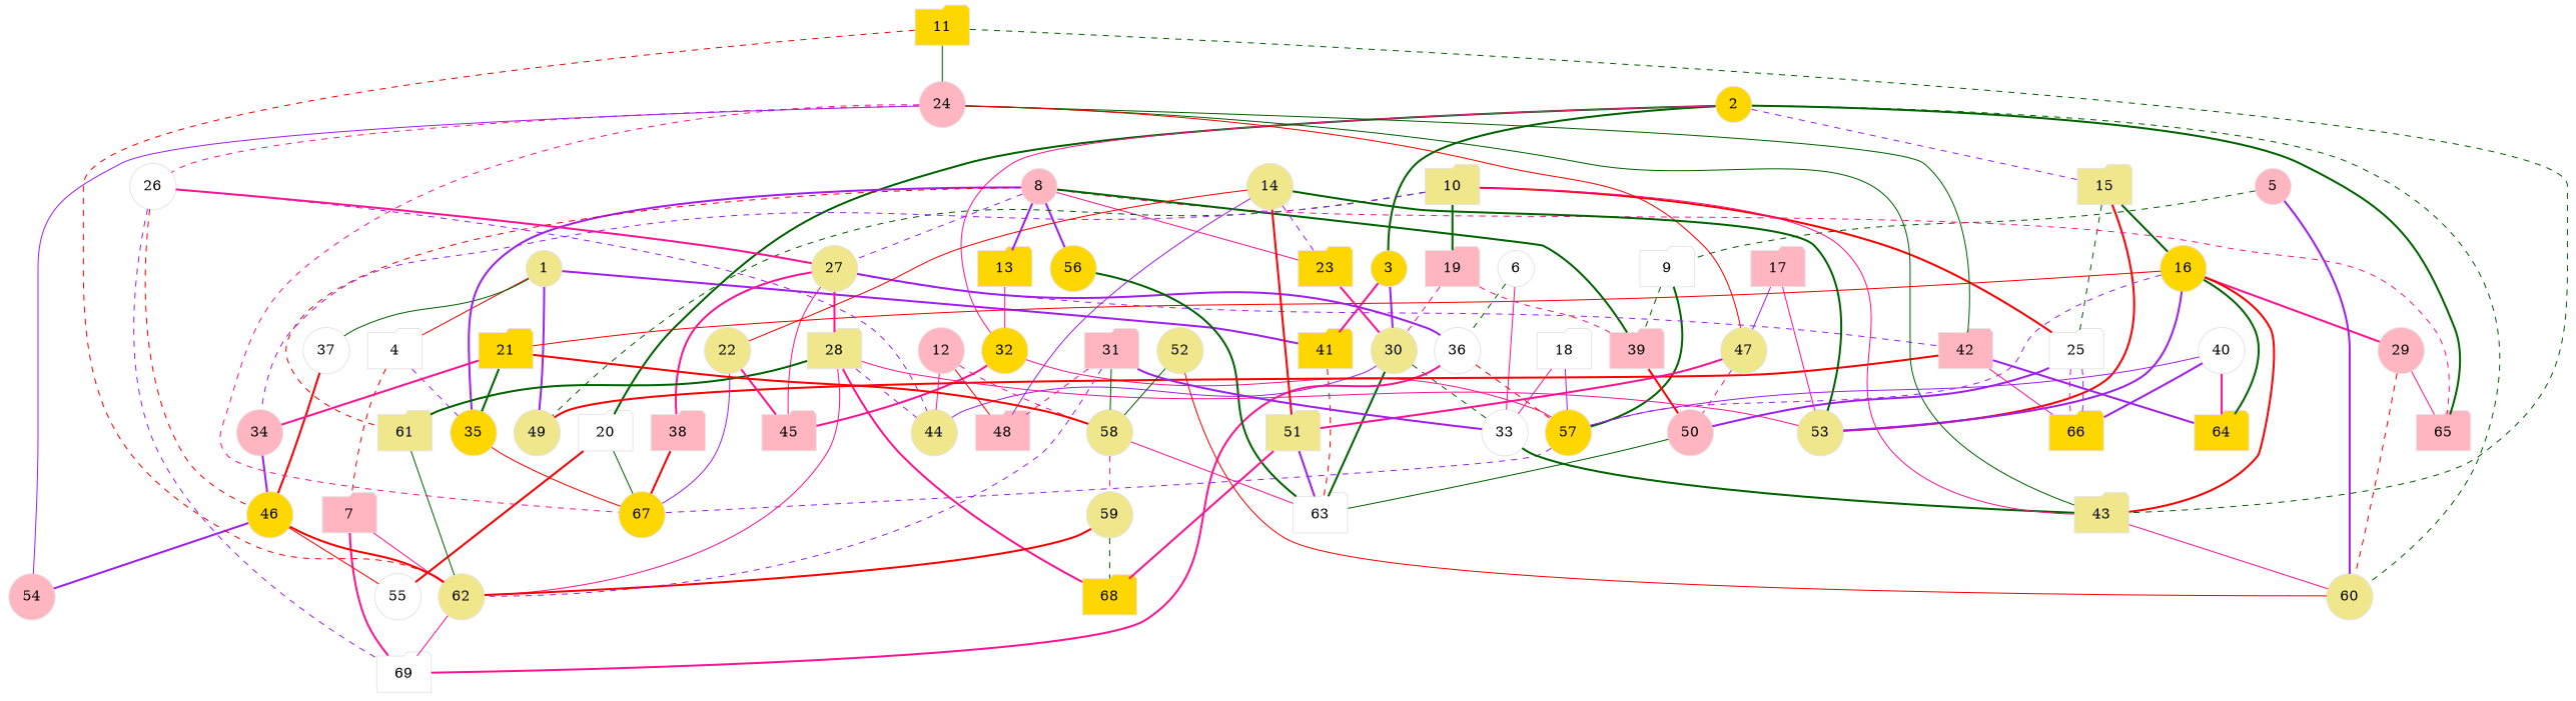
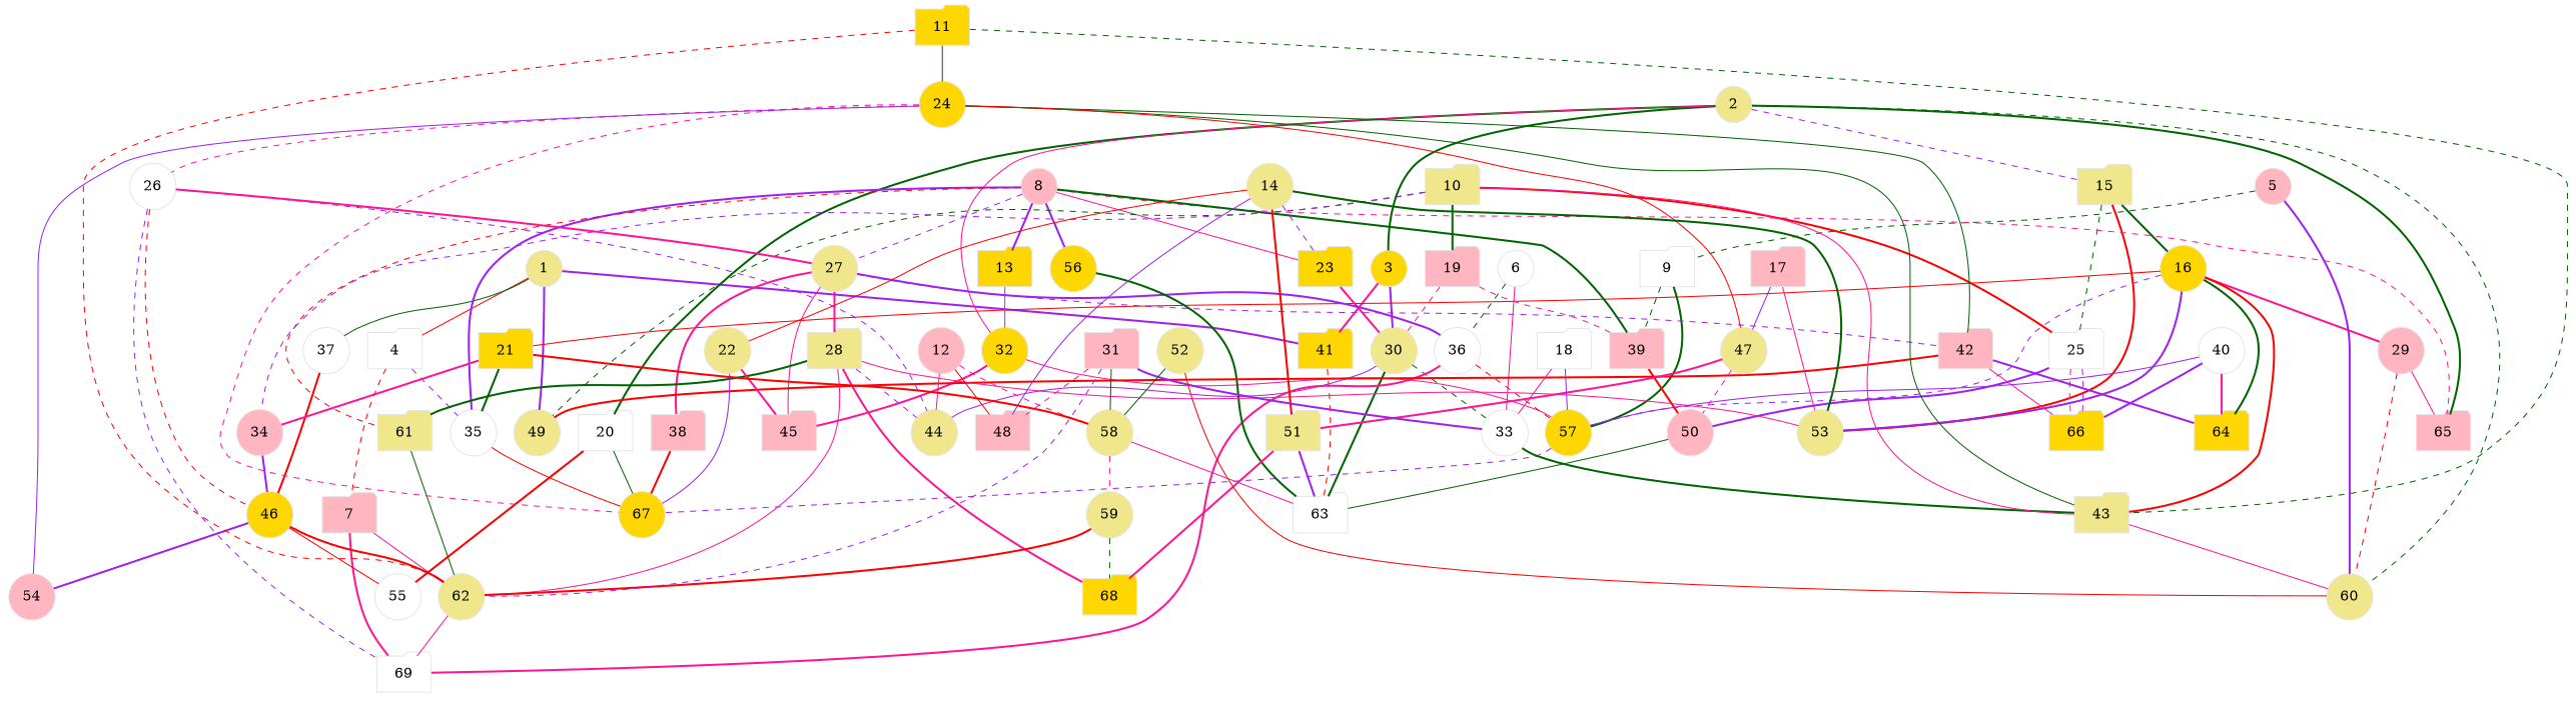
  graph {
    node [color=gray90 fillcolor=khaki shape=circle style=filled]
    edge [color=deeppink style=bold]
    4 [fillcolor=white shape=folder]
    1
    37 [fillcolor=white]
    41 [fillcolor=gold shape=folder]
    49
    7 [fillcolor=lightpink shape=folder]
-   35 [fillcolor=gold]
+   35 [fillcolor=white]
    46 [fillcolor=gold]
    63 [fillcolor=white shape=folder]
    3 [fillcolor=gold]
-   2 [fillcolor=gold]
+   2
    15 [shape=folder]
    20 [fillcolor=white shape=folder]
    32 [fillcolor=gold]
    60
    65 [fillcolor=lightpink shape=folder]
    30
    25 [fillcolor=white shape=folder]
    53
    16 [fillcolor=gold]
    55 [fillcolor=white]
    67 [fillcolor=gold]
    29 [fillcolor=lightpink]
    57 [fillcolor=gold]
    45 [fillcolor=lightpink shape=folder]
    33 [fillcolor=white]
    44
    62
    69 [fillcolor=white shape=folder]
    5 [fillcolor=lightpink]
    9 [fillcolor=white shape=folder]
    39 [fillcolor=lightpink shape=folder]
    6 [fillcolor=white]
    36 [fillcolor=white]
    43 [shape=folder]
    8 [fillcolor=lightpink]
    13 [fillcolor=gold shape=folder]
    23 [fillcolor=gold shape=folder]
    27
    56 [fillcolor=gold]
    61 [shape=folder]
    42 [fillcolor=lightpink shape=folder]
    28 [shape=folder]
    38 [fillcolor=lightpink shape=folder]
    50 [fillcolor=lightpink]
    10 [shape=folder]
    19 [fillcolor=lightpink shape=folder]
    34 [fillcolor=lightpink]
    66 [fillcolor=gold shape=folder]
    11 [fillcolor=gold shape=folder]
-   24 [fillcolor=lightpink]
+   24 [fillcolor=gold]
    47
    26 [fillcolor=white]
    54 [fillcolor=lightpink]
    12 [fillcolor=lightpink]
    48 [fillcolor=lightpink shape=folder]
    58
    59
    14
    22
    51 [shape=folder]
    68 [fillcolor=gold shape=folder]
    21 [fillcolor=gold shape=folder]
    64 [fillcolor=gold shape=folder]
    17 [fillcolor=lightpink shape=folder]
    18 [fillcolor=white shape=folder]
    31 [fillcolor=lightpink shape=folder]
    40 [fillcolor=white]
    52
    4 -- 7 [color=red style=dashed]
    4 -- 35 [color=purple style=dashed]
    1 -- 4 [color=red style=solid]
    1 -- 37 [color=darkgreen style=solid]
    1 -- 41 [color=purple]
    1 -- 49 [color=purple]
    37 -- 46 [color=red]
    41 -- 63 [color=red style=dashed]
    7 -- 62 [style=solid]
    7 -- 69
    35 -- 67 [color=red style=solid]
    46 -- 55 [color=red style=solid]
    46 -- 62 [color=red]
    46 -- 54 [color=purple]
    3 -- 41
    3 -- 30 [color=purple]
    2 -- 3 [color=darkgreen]
    2 -- 15 [color=purple style=dashed]
    2 -- 20 [color=darkgreen]
    2 -- 32 [style=solid]
    2 -- 60 [color=darkgreen style=dashed]
    2 -- 65 [color=darkgreen]
    15 -- 25 [color=darkgreen style=dashed]
    15 -- 53 [color=red]
    15 -- 16 [color=darkgreen]
    20 -- 55 [color=red]
    20 -- 67 [color=darkgreen style=solid]
    32 -- 57 [style=solid]
    32 -- 45
    30 -- 63 [color=darkgreen]
    30 -- 33 [color=darkgreen style=dashed]
    30 -- 44 [color=purple style=solid]
    25 -- 50 [color=purple]
    25 -- 66 [style=dashed]
    25 -- 66 [color=purple style=dashed]
    16 -- 53 [color=purple]
    16 -- 29
    16 -- 57 [color=purple style=dashed]
    16 -- 43 [color=red]
    16 -- 21 [color=red style=solid]
    16 -- 64 [color=darkgreen]
    29 -- 60 [color=red style=dashed]
    29 -- 65 [style=solid]
    57 -- 67 [color=purple style=dashed]
    33 -- 43 [color=darkgreen]
    62 -- 69 [style=solid]
    5 -- 60 [color=purple]
    5 -- 9 [color=darkgreen style=dashed]
    9 -- 57 [color=darkgreen]
    9 -- 39 [color=darkgreen style=dashed]
    39 -- 50 [color=red]
    6 -- 33 [style=solid]
    6 -- 36 [color=darkgreen style=dashed]
    36 -- 57 [color=red style=dashed]
    36 -- 69
    43 -- 60 [style=solid]
    8 -- 35 [color=purple]
    8 -- 65 [style=dashed]
    8 -- 39 [color=darkgreen]
    8 -- 13 [color=purple]
    8 -- 23 [style=solid]
    8 -- 27 [color=purple style=dashed]
    8 -- 56 [color=purple]
    8 -- 61 [color=red style=dashed]
    13 -- 32 [style=solid]
    23 -- 30
    27 -- 45 [style=solid]
    27 -- 36 [color=purple]
    27 -- 42 [color=purple style=dashed]
    27 -- 28
    27 -- 38
    56 -- 63 [color=darkgreen]
    61 -- 62 [color=darkgreen style=solid]
    42 -- 49 [color=red]
    42 -- 66 [style=solid]
    42 -- 64 [color=purple]
    28 -- 53 [style=solid]
    28 -- 44 [color=purple style=dashed]
    28 -- 62 [style=solid]
    28 -- 61 [color=darkgreen]
    28 -- 68
    38 -- 67 [color=red]
    50 -- 63 [color=darkgreen style=solid]
    10 -- 49 [color=darkgreen style=dashed]
    10 -- 25 [color=red]
    10 -- 43 [style=solid]
    10 -- 19 [color=darkgreen]
    10 -- 34 [color=purple style=dashed]
    19 -- 30 [style=dashed]
    19 -- 39 [style=dashed]
    34 -- 46 [color=purple]
    11 -- 62 [color=red style=dashed]
    11 -- 43 [color=darkgreen style=dashed]
    11 -- 24 [color=darkgreen style=solid]
    24 -- 67 [style=dashed]
    24 -- 43 [color=darkgreen style=solid]
    24 -- 42 [color=darkgreen style=solid]
    24 -- 47 [color=red style=solid]
    24 -- 26 [style=dashed]
    24 -- 54 [color=purple style=solid]
    47 -- 50 [style=dashed]
    47 -- 51
    26 -- 46 [color=red style=dashed]
    26 -- 44 [color=purple style=dashed]
    26 -- 69 [color=purple style=dashed]
    26 -- 27
    12 -- 44 [style=solid]
    12 -- 48 [color=red style=solid]
    12 -- 58 [style=dashed]
    58 -- 63 [style=solid]
    58 -- 59 [style=dashed]
    59 -- 62 [color=red]
    59 -- 68 [color=darkgreen style=dashed]
    14 -- 53 [color=darkgreen]
    14 -- 23 [color=purple style=dashed]
    14 -- 48 [color=purple style=solid]
    14 -- 22 [color=red style=solid]
    14 -- 51 [color=red]
    22 -- 67 [color=purple style=solid]
    22 -- 45
    51 -- 63 [color=purple]
    51 -- 68
    21 -- 35 [color=darkgreen]
    21 -- 34
    21 -- 58 [color=red]
    17 -- 53 [style=solid]
    17 -- 47 [color=purple style=solid]
    18 -- 57 [color=purple style=solid]
    18 -- 33 [style=solid]
    31 -- 33 [color=purple]
    31 -- 62 [color=purple style=dashed]
    31 -- 48 [style=dashed]
    31 -- 58 [color=darkgreen style=solid]
    40 -- 57 [color=purple style=solid]
    40 -- 66 [color=purple]
    40 -- 64
    52 -- 60 [color=red style=solid]
    52 -- 58 [color=darkgreen style=solid]
  }
